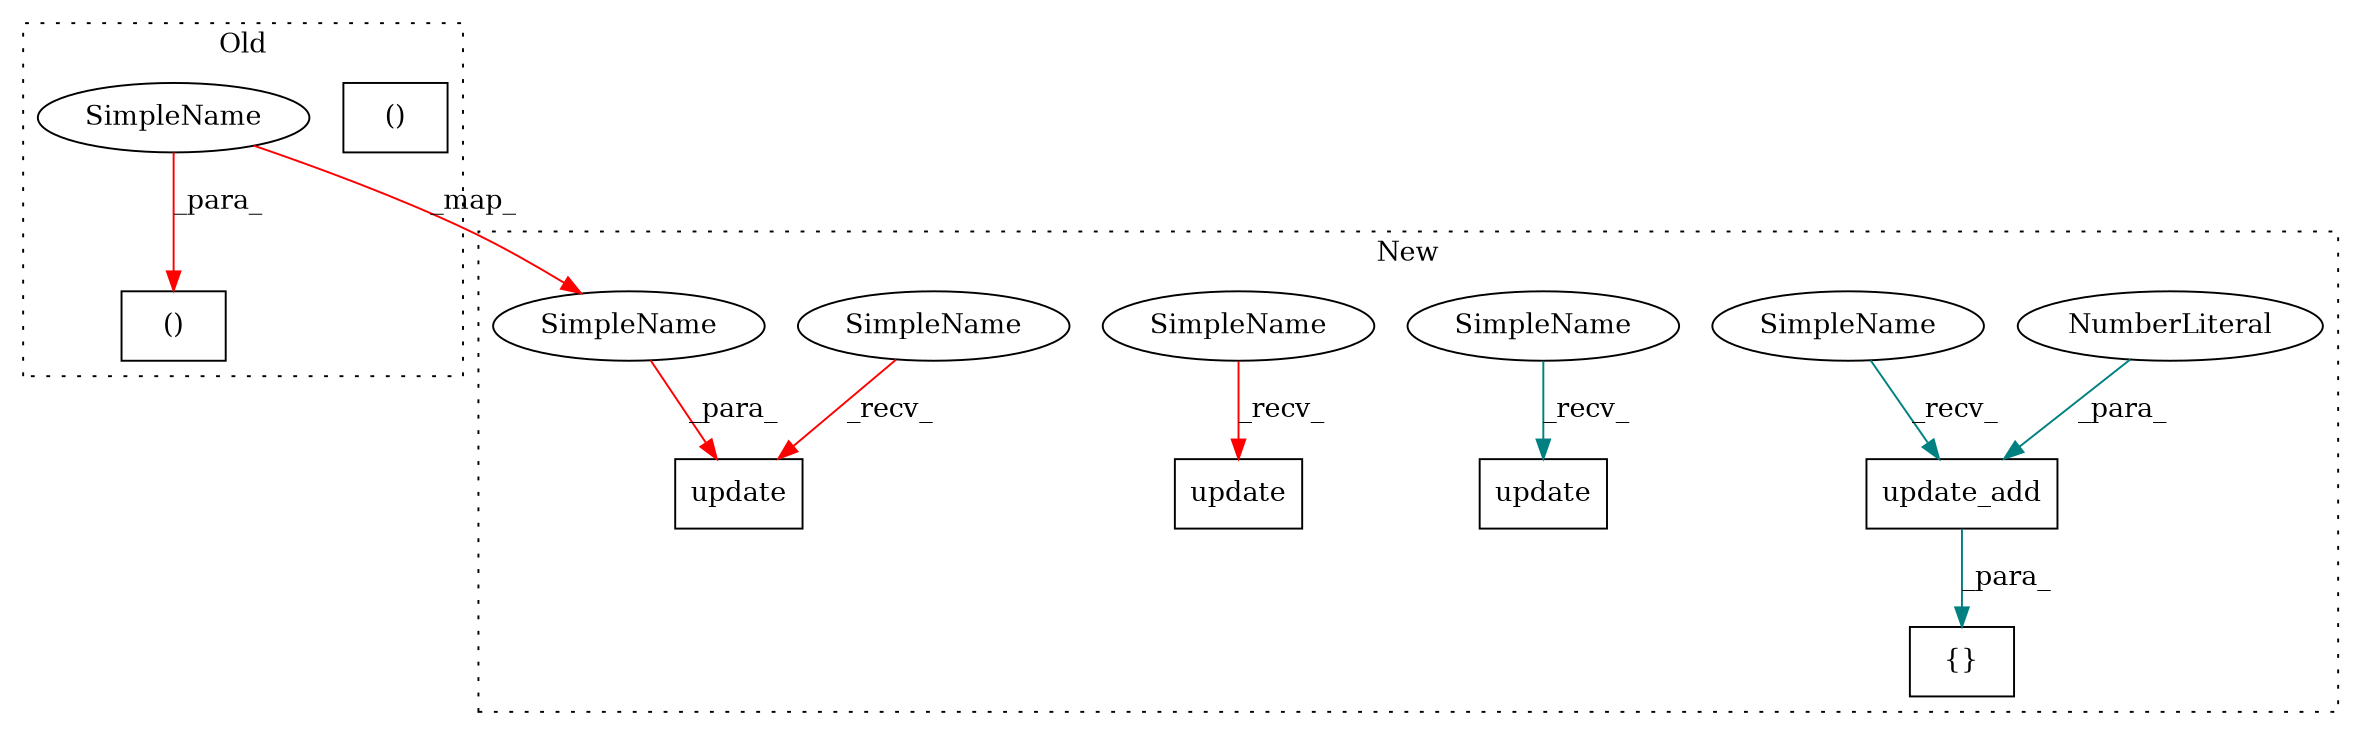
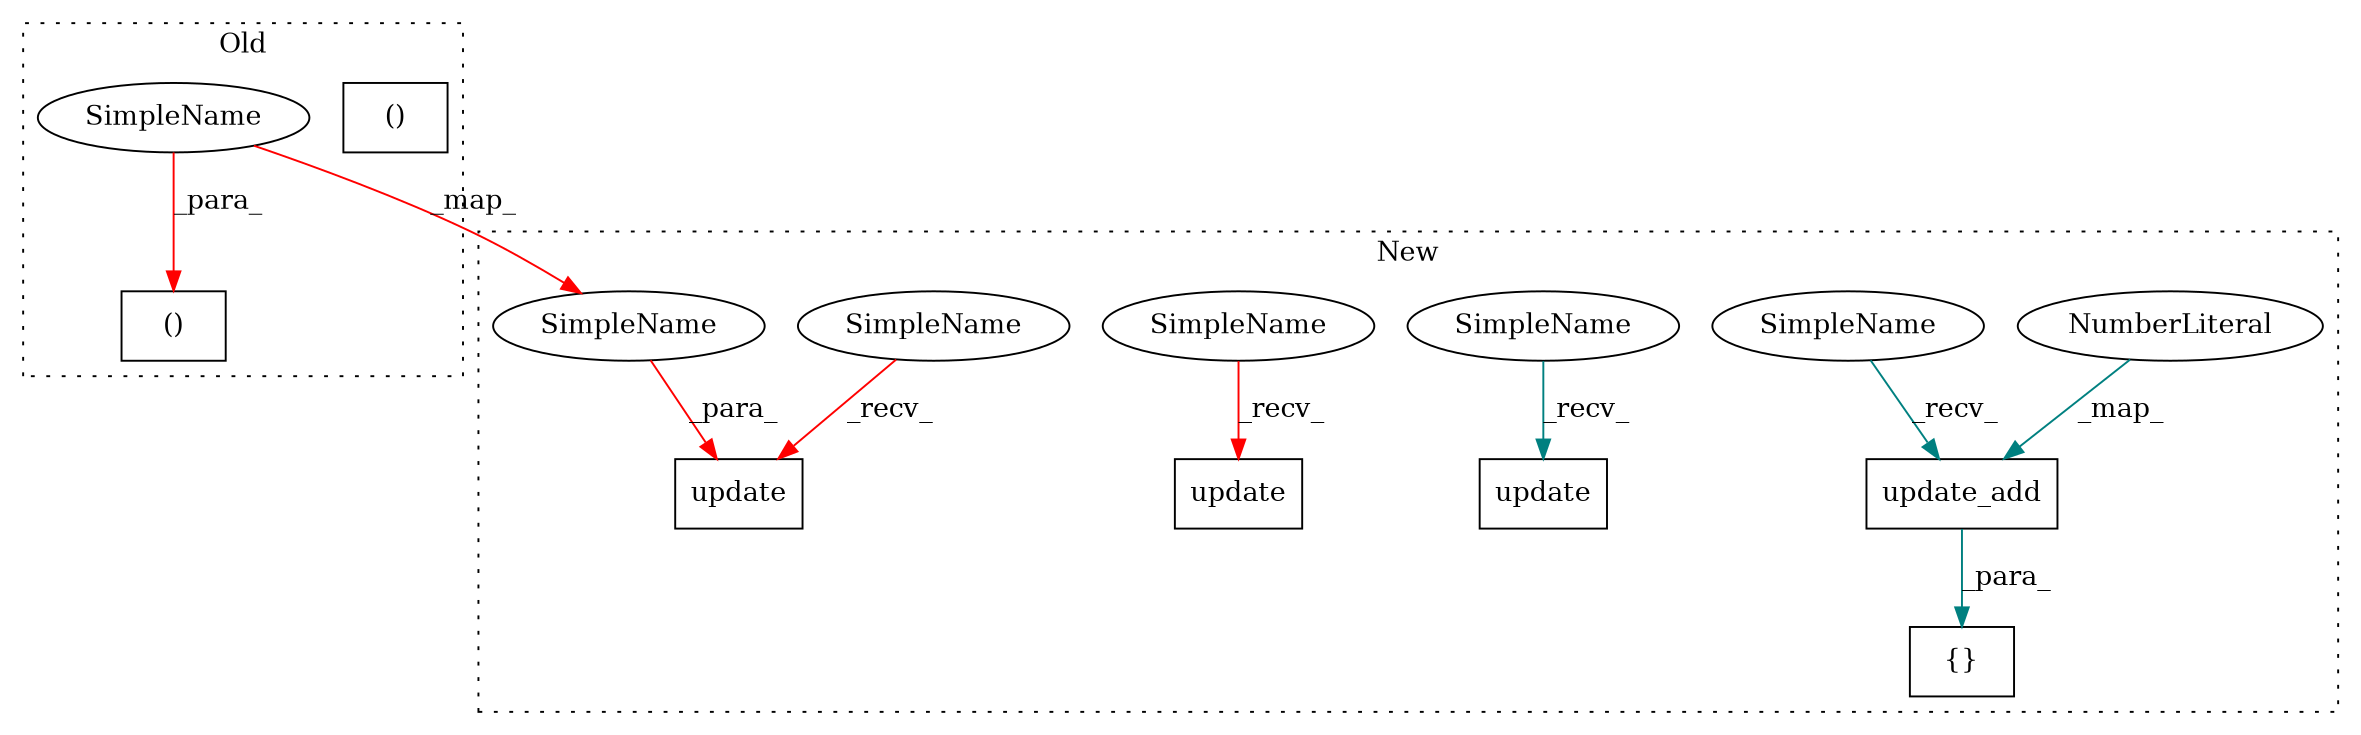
  digraph {
    node [a=42 l=7 s=11757 shape=box]
    edge [color=red]
    n1 [a=106 l=19 label="()" s=11922]
    n2 [a=106 l=17 label="()"]
    n3 [l=1 label=SimpleName shape=ellipse]
    n4 [a=32 l="7,1" label=update s="11841,11855"]
    n5 [a=32 l="7,1" label=update s="11680,11692"]
    n6 [a=32 l="7,1" label=update s="11630,11642"]
    n7 [a=32 l="11,1" label=update_add s="10756,10784"]
    n8 [a=4 l="1,1" label="{}" s="10747,10785"]
    n9 [a=34 l=1 label=NumberLiteral s=10783 shape=ellipse]
    n10 [label=SimpleName s=10748 shape=ellipse]
    n11 [label=SimpleName s=11622 shape=ellipse]
    n12 [label=SimpleName s=11833 shape=ellipse]
    n13 [label=SimpleName s=11672 shape=ellipse]
    n14 [l=1 label=SimpleName s=11687 shape=ellipse]
    subgraph cluster_1 {
      label=Old
      style=dotted
      n1
      n2
      n3
    }
    subgraph cluster_2 {
      label=New
      style=dotted
      n4
      n5
      n6
      n7
      n8
      n9
      n10
      n11
      n12
      n13
      n14
    }
    n3 -> n2 [label=_para_]
    n3 -> n14 [label=_map_]
    n7 -> n8 [label=_para_ color=teal]
-   n9 -> n7 [label=_para_ color=teal]
+   n9 -> n7 [label=_map_ color=teal]
    n10 -> n7 [label=_recv_ color=teal]
    n11 -> n6 [label=_recv_ color=teal]
    n12 -> n4 [label=_recv_]
    n13 -> n5 [label=_recv_]
    n14 -> n5 [label=_para_]
  }
